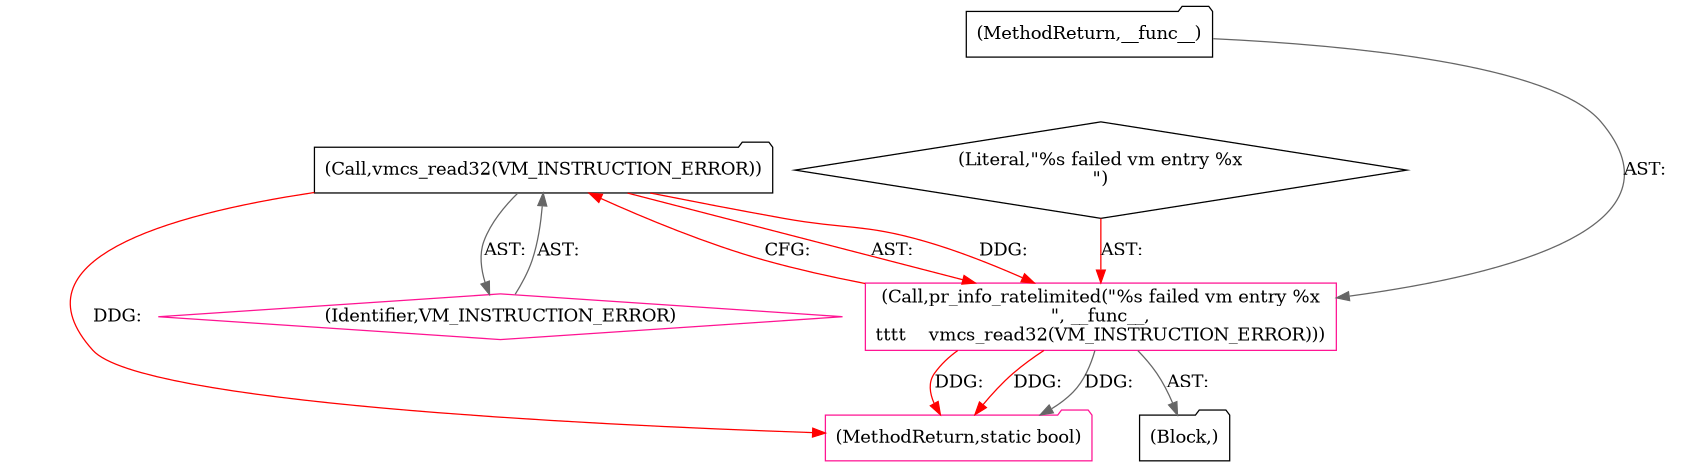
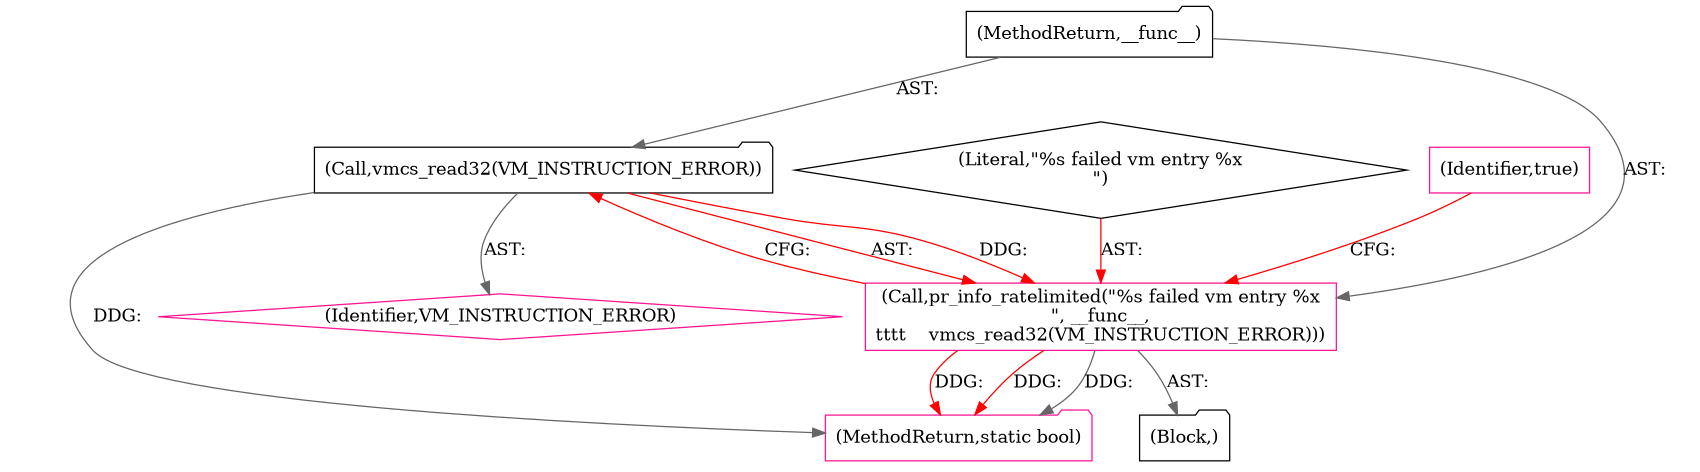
  digraph {
    node [color=black shape=folder]
    edge [color=red]
    n1 [label="(Call,vmcs_read32(VM_INSTRUCTION_ERROR))"]
    n2 [color=deeppink label="(Call,pr_info_ratelimited(\"%s failed vm entry %x\n\", __func__,\n\t\t\t\t    vmcs_read32(VM_INSTRUCTION_ERROR)))" shape=box]
    n3 [color=deeppink label="(Identifier,VM_INSTRUCTION_ERROR)" shape=diamond]
    n4 [color=deeppink label="(MethodReturn,static bool)"]
    n5 [label="(Block,)"]
    n6 [label="(Literal,\"%s failed vm entry %x\n\")" shape=diamond]
+   n7 [color=deeppink label="(Identifier,true)" shape=box]
    n8 [label="(MethodReturn,__func__)"]
    n1 -> n2 [label="AST: "]
    n1 -> n2 [label="DDG: "]
    n1 -> n3 [color=gray40 label="AST: "]
-   n1 -> n4 [label="DDG: "]
+   n1 -> n4 [color=gray40 label="DDG: "]
    n2 -> n1 [label="CFG: "]
    n2 -> n4 [color=gray40 label="DDG: "]
    n2 -> n4 [label="DDG: "]
    n2 -> n4 [label="DDG: "]
    n2 -> n5 [color=gray40 label="AST: "]
-   n3 -> n1 [color=gray40 label="AST: "]
+   n8 -> n1 [color=gray40 label="AST: "]
    n6 -> n2 [label="AST: "]
+   n7 -> n2 [label="CFG: "]
    n8 -> n2 [color=gray40 label="AST: "]
  }
